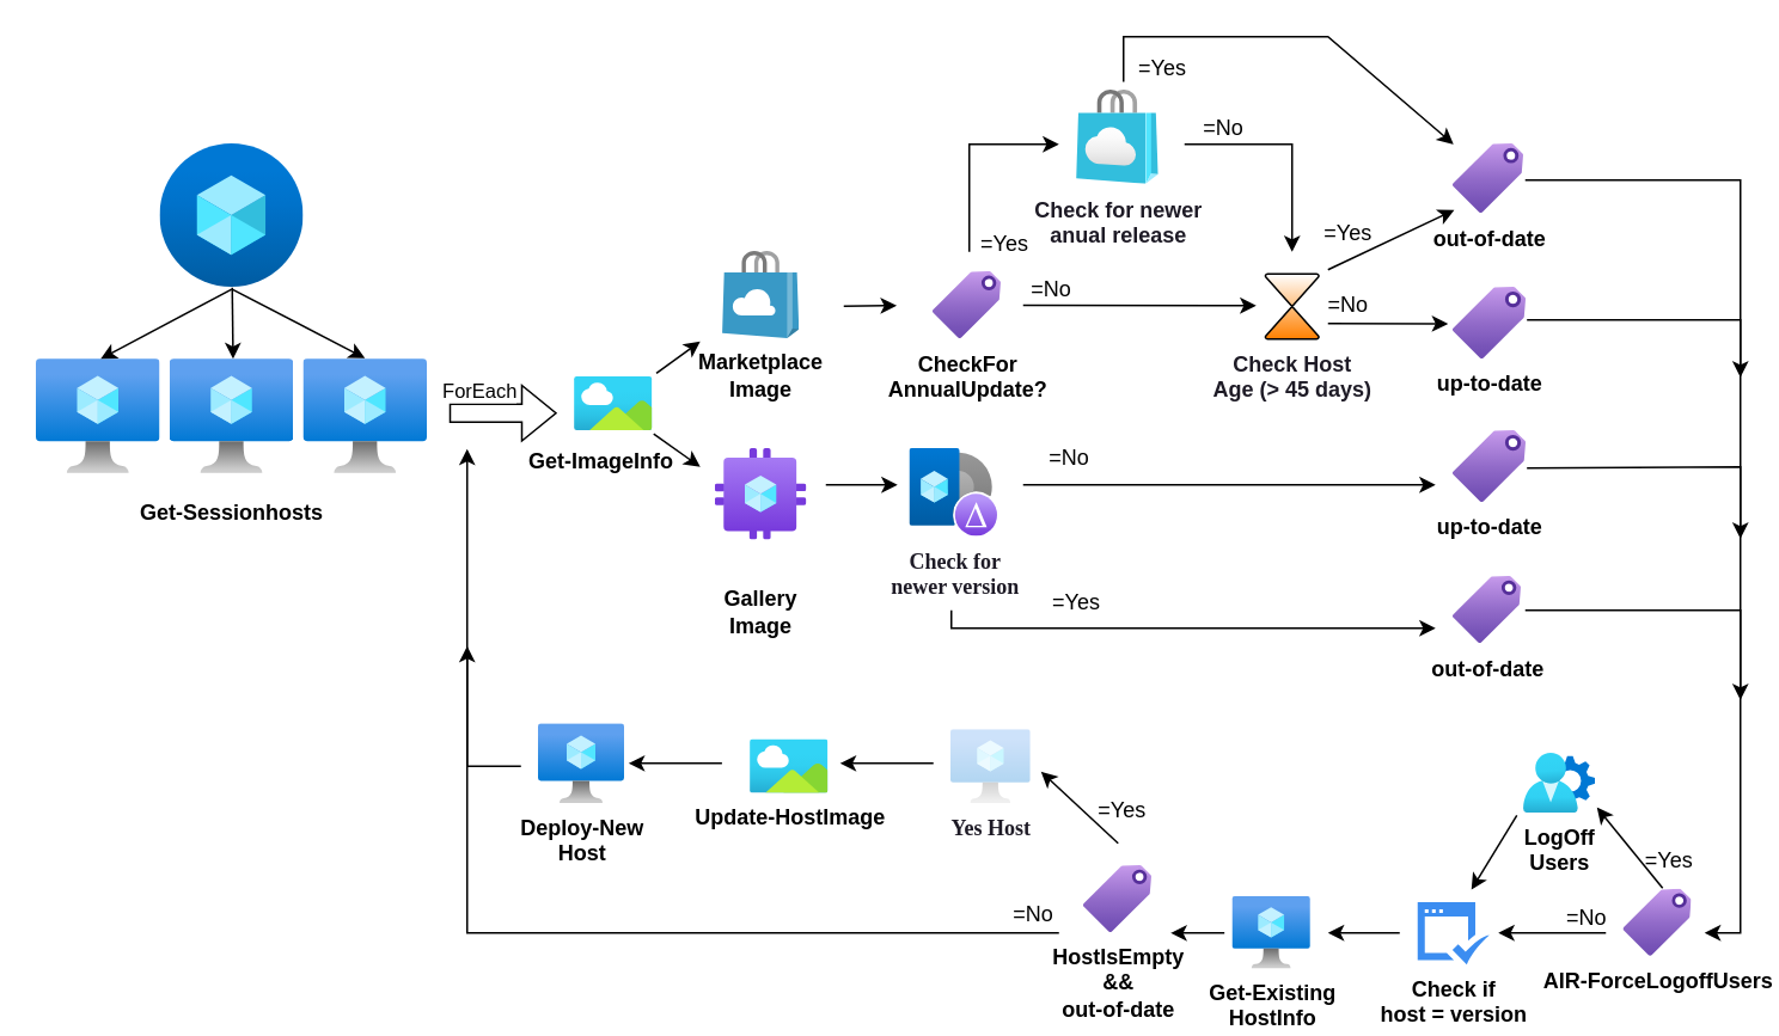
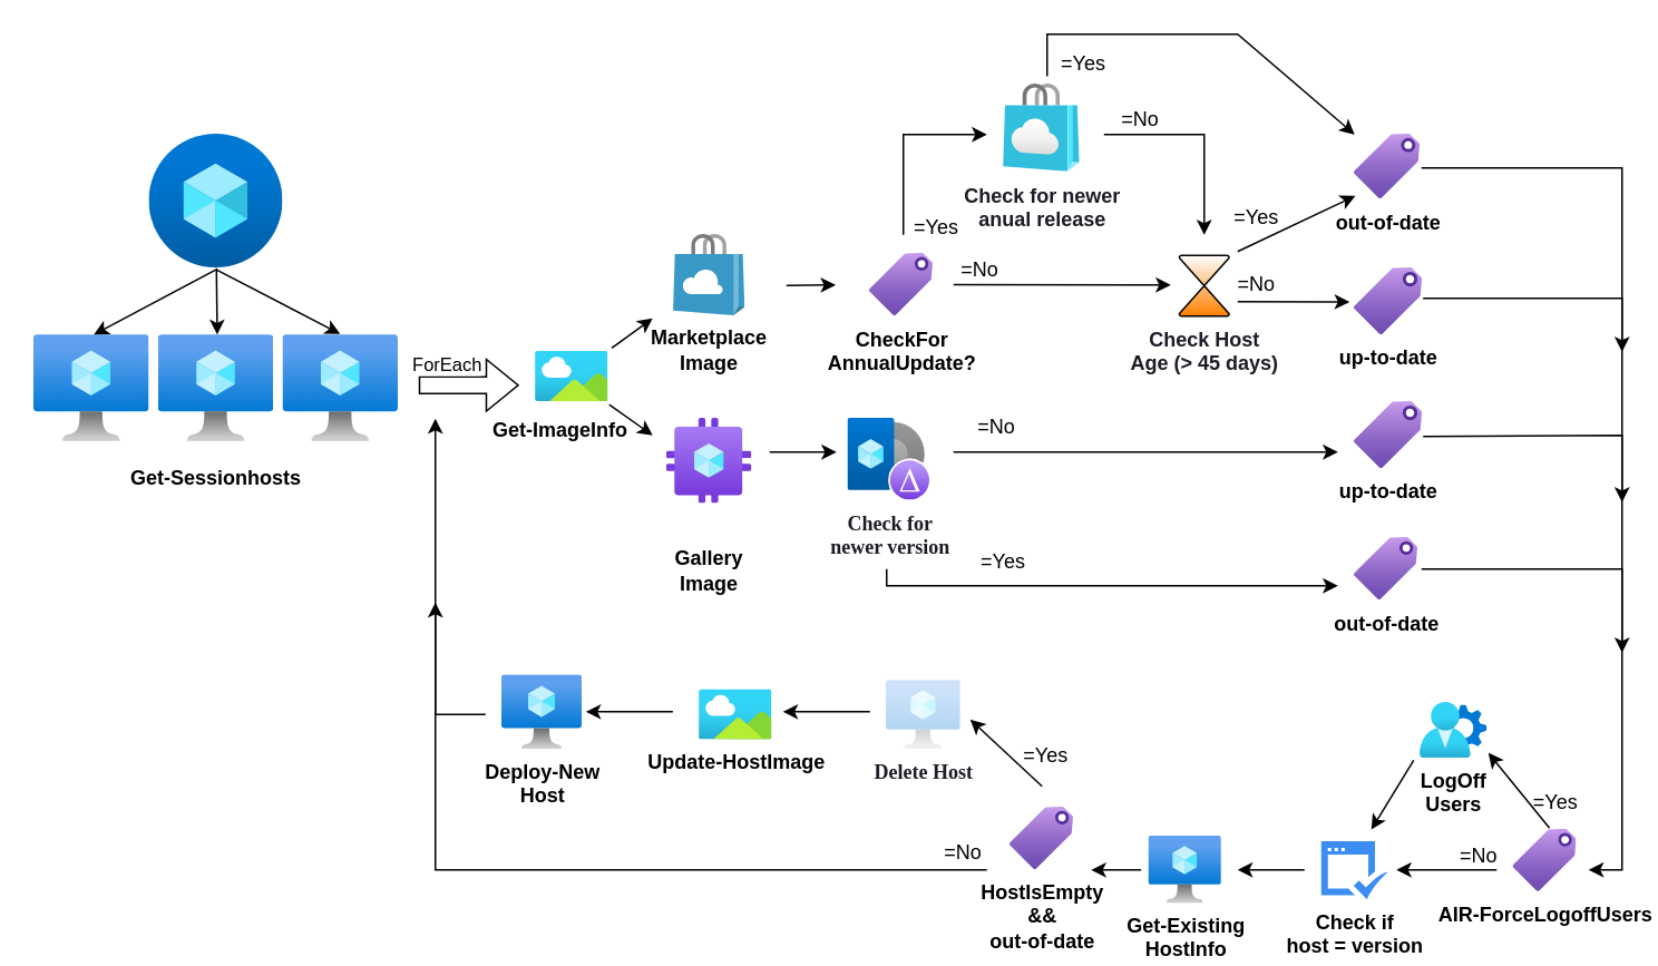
  <mxCell id="0" />
  <mxCell id="1" parent="0" />
  <mxCell id="2" value="" style="image;aspect=fixed;html=1;points=[];align=center;fontSize=12;image=img/lib/azure2/compute/Host_Pools.svg;" parent="1" vertex="1"><mxGeometry x="89" y="80" width="80" height="80" as="geometry" /></mxCell>
  <mxCell id="3" value="" style="image;aspect=fixed;html=1;points=[];align=center;fontSize=12;image=img/lib/azure2/compute/Virtual_Machine.svg;" parent="1" vertex="1"><mxGeometry x="20" y="200" width="69" height="64" as="geometry" /></mxCell>
  <mxCell id="4" value="" style="image;aspect=fixed;html=1;points=[];align=center;fontSize=12;image=img/lib/azure2/compute/Virtual_Machine.svg;" parent="1" vertex="1"><mxGeometry x="94.5" y="200" width="69" height="64" as="geometry" /></mxCell>
  <mxCell id="5" value="" style="image;aspect=fixed;html=1;points=[];align=center;fontSize=12;image=img/lib/azure2/compute/Virtual_Machine.svg;" parent="1" vertex="1"><mxGeometry x="169" y="200" width="69" height="64" as="geometry" /></mxCell>
  <mxCell id="6" value="" style="endArrow=classic;html=1;rounded=0;exitX=0.496;exitY=1.011;exitDx=0;exitDy=0;exitPerimeter=0;entryX=0.516;entryY=-0.004;entryDx=0;entryDy=0;entryPerimeter=0;" parent="1" source="2" target="3" edge="1"><mxGeometry width="50" height="50" relative="1" as="geometry"><mxPoint x="-61" y="200" as="sourcePoint" /><mxPoint x="-11" y="150" as="targetPoint" /></mxGeometry></mxCell>
  <mxCell id="7" value="" style="endArrow=classic;html=1;rounded=0;entryX=0.493;entryY=-0.01;entryDx=0;entryDy=0;entryPerimeter=0;exitX=0.5;exitY=1.011;exitDx=0;exitDy=0;exitPerimeter=0;" parent="1" source="2" target="5" edge="1"><mxGeometry width="50" height="50" relative="1" as="geometry"><mxPoint x="159" y="170" as="sourcePoint" /><mxPoint x="239" y="140" as="targetPoint" /></mxGeometry></mxCell>
  <mxCell id="8" value="" style="endArrow=classic;html=1;rounded=0;entryX=0.507;entryY=-0.004;entryDx=0;entryDy=0;entryPerimeter=0;" parent="1" target="4" edge="1"><mxGeometry width="50" height="50" relative="1" as="geometry"><mxPoint x="129" y="160" as="sourcePoint" /><mxPoint x="19" y="340" as="targetPoint" /></mxGeometry></mxCell>
  <mxCell id="9" value="" style="shape=flexArrow;endArrow=classic;html=1;rounded=0;" parent="1" edge="1"><mxGeometry width="50" height="50" relative="1" as="geometry"><mxPoint x="250" y="230" as="sourcePoint" /><mxPoint x="310" y="230" as="targetPoint" /></mxGeometry></mxCell>
  <mxCell id="10" value="ForEach" style="edgeLabel;html=1;align=center;verticalAlign=middle;resizable=0;points=[];" parent="9" vertex="1" connectable="0"><mxGeometry x="-0.538" y="5" relative="1" as="geometry"><mxPoint x="2" y="-8" as="offset" /></mxGeometry></mxCell>
  <mxCell id="11" value="" style="image;sketch=0;aspect=fixed;html=1;points=[];align=center;fontSize=12;image=img/lib/mscae/Store_Marketplace.svg;" parent="1" vertex="1"><mxGeometry x="402.7" y="140" width="42.8" height="48.64" as="geometry" /></mxCell>
  <mxCell id="12" value="" style="image;aspect=fixed;html=1;points=[];align=center;fontSize=12;image=img/lib/azure2/general/Image.svg;" parent="1" vertex="1"><mxGeometry x="320" y="210" width="43.64" height="30" as="geometry" /></mxCell>
  <mxCell id="13" value="" style="image;aspect=fixed;html=1;points=[];align=center;fontSize=12;image=img/lib/azure2/compute/Azure_Compute_Galleries.svg;" parent="1" vertex="1"><mxGeometry x="398.6" y="250" width="51" height="51" as="geometry" /></mxCell>
  <mxCell id="14" value="" style="endArrow=classic;html=1;rounded=0;exitX=1.043;exitY=-0.076;exitDx=0;exitDy=0;exitPerimeter=0;" parent="1" source="12" edge="1"><mxGeometry width="50" height="50" relative="1" as="geometry"><mxPoint x="230" y="350" as="sourcePoint" /><mxPoint x="390" y="190" as="targetPoint" /></mxGeometry></mxCell>
  <mxCell id="15" value="" style="endArrow=classic;html=1;rounded=0;exitX=1.008;exitY=1.054;exitDx=0;exitDy=0;exitPerimeter=0;" parent="1" source="12" edge="1"><mxGeometry width="50" height="50" relative="1" as="geometry"><mxPoint x="290" y="370" as="sourcePoint" /><mxPoint x="390" y="260" as="targetPoint" /></mxGeometry></mxCell>
  <mxCell id="16" value="&lt;b&gt;Marketplace&lt;/b&gt;&lt;div&gt;&lt;b&gt;Image&lt;/b&gt;&lt;/div&gt;" style="text;html=1;align=center;verticalAlign=middle;whiteSpace=wrap;rounded=0;" parent="1" vertex="1"><mxGeometry x="394.1" y="188.64" width="60" height="41.36" as="geometry" /></mxCell>
  <mxCell id="17" value="&lt;b&gt;Gallery&lt;/b&gt;&lt;div&gt;&lt;b&gt;Image&lt;/b&gt;&lt;/div&gt;" style="text;html=1;align=center;verticalAlign=middle;whiteSpace=wrap;rounded=0;" parent="1" vertex="1"><mxGeometry x="394.1" y="320" width="60" height="41.36" as="geometry" /></mxCell>
  <mxCell id="18" value="&lt;b&gt;up-to-date&lt;/b&gt;" style="image;aspect=fixed;html=1;points=[];align=center;fontSize=12;image=img/lib/azure2/general/Tag.svg;" parent="1" vertex="1"><mxGeometry x="810" y="160" width="40.72" height="40" as="geometry" /></mxCell>
  <mxCell id="19" value="&lt;b&gt;out-of-date&lt;/b&gt;" style="image;aspect=fixed;html=1;points=[];align=center;fontSize=12;image=img/lib/azure2/general/Tag.svg;" parent="1" vertex="1"><mxGeometry x="810" y="80" width="39.36" height="38.67" as="geometry" /></mxCell>
  <mxCell id="20" value="" style="endArrow=classic;html=1;rounded=0;exitX=1.043;exitY=-0.076;exitDx=0;exitDy=0;exitPerimeter=0;" parent="1" edge="1"><mxGeometry width="50" height="50" relative="1" as="geometry"><mxPoint x="470" y="170.28" as="sourcePoint" /><mxPoint x="499.52" y="170" as="targetPoint" /></mxGeometry></mxCell>
  <mxCell id="21" value="" style="endArrow=classic;html=1;rounded=0;" parent="1" edge="1"><mxGeometry width="50" height="50" relative="1" as="geometry"><mxPoint x="460" y="270" as="sourcePoint" /><mxPoint x="500" y="270" as="targetPoint" /></mxGeometry></mxCell>
  <mxCell id="22" value="" style="endArrow=classic;html=1;rounded=0;" parent="1" edge="1"><mxGeometry width="50" height="50" relative="1" as="geometry"><mxPoint x="850" y="340" as="sourcePoint" /><mxPoint x="950" y="520" as="targetPoint" /><Array as="points"><mxPoint x="970" y="340" /><mxPoint x="970" y="520" /></Array></mxGeometry></mxCell>
  <mxCell id="23" value="" style="endArrow=classic;html=1;rounded=0;entryX=0.011;entryY=0.949;entryDx=0;entryDy=0;entryPerimeter=0;" parent="1" target="19" edge="1"><mxGeometry width="50" height="50" relative="1" as="geometry"><mxPoint x="740" y="150" as="sourcePoint" /><mxPoint x="817.52" y="110" as="targetPoint" /></mxGeometry></mxCell>
  <mxCell id="24" value="&lt;b&gt;Check for newer&lt;/b&gt;&lt;div&gt;&lt;b&gt;anual release&lt;/b&gt;&lt;/div&gt;" style="image;aspect=fixed;html=1;points=[];align=center;fontSize=12;image=img/lib/azure2/general/Marketplace.svg;fontColor=#1E1B26;labelBackgroundColor=none;" parent="1" vertex="1"><mxGeometry x="600" y="50" width="46" height="52.57" as="geometry" /></mxCell>
  <mxCell id="25" value="Check Host&lt;div&gt;Age (&amp;gt; 45 days)&lt;/div&gt;" style="verticalLabelPosition=bottom;verticalAlign=top;html=1;shape=mxgraph.flowchart.collate;gradientColor=#FF8000;gradientDirection=south;fontColor=#1E1B26;fontStyle=1;labelBackgroundColor=none;" parent="1" vertex="1"><mxGeometry x="705" y="152.32" width="30" height="36.32" as="geometry" /></mxCell>
  <mxCell id="26" value="" style="endArrow=classic;html=1;rounded=0;" parent="1" edge="1"><mxGeometry width="50" height="50" relative="1" as="geometry"><mxPoint x="626" y="45.24" as="sourcePoint" /><mxPoint x="810" y="80" as="targetPoint" /><Array as="points"><mxPoint x="626" y="20" /><mxPoint x="740" y="20" /></Array></mxGeometry></mxCell>
  <mxCell id="27" value="=Yes" style="text;html=1;align=center;verticalAlign=middle;whiteSpace=wrap;rounded=0;" parent="1" vertex="1"><mxGeometry x="626" y="30" width="44" height="15" as="geometry" /></mxCell>
  <mxCell id="28" value="=No" style="text;html=1;align=center;verticalAlign=middle;whiteSpace=wrap;rounded=0;" parent="1" vertex="1"><mxGeometry x="659" y="61.29" width="46" height="18.71" as="geometry" /></mxCell>
  <mxCell id="29" value="" style="endArrow=classic;html=1;rounded=0;exitX=1.043;exitY=-0.076;exitDx=0;exitDy=0;exitPerimeter=0;" parent="1" edge="1"><mxGeometry width="50" height="50" relative="1" as="geometry"><mxPoint x="740" y="180" as="sourcePoint" /><mxPoint x="807" y="180.15" as="targetPoint" /></mxGeometry></mxCell>
  <mxCell id="30" value="=No" style="text;html=1;align=center;verticalAlign=middle;whiteSpace=wrap;rounded=0;" parent="1" vertex="1"><mxGeometry x="735" y="160.48" width="33" height="20" as="geometry" /></mxCell>
  <mxCell id="31" value="&lt;b&gt;Check for&lt;/b&gt;&lt;div&gt;&lt;b&gt;newer version&lt;/b&gt;&lt;/div&gt;" style="image;aspect=fixed;html=1;points=[];align=center;fontSize=12;image=img/lib/azure2/other/Image_Version.svg;fontColor=#1E1B26;fontFamily=Roboto Flex;labelBackgroundColor=none;" parent="1" vertex="1"><mxGeometry x="507" y="250" width="49" height="49" as="geometry" /></mxCell>
  <mxCell id="32" value="&lt;b&gt;up-to-date&lt;/b&gt;" style="image;aspect=fixed;html=1;points=[];align=center;fontSize=12;image=img/lib/azure2/general/Tag.svg;" parent="1" vertex="1"><mxGeometry x="810" y="240" width="40.72" height="40" as="geometry" /></mxCell>
  <mxCell id="33" value="&lt;b&gt;out-of-date&lt;/b&gt;" style="image;aspect=fixed;html=1;points=[];align=center;fontSize=12;image=img/lib/azure2/general/Tag.svg;" parent="1" vertex="1"><mxGeometry x="810" y="321.36" width="38" height="37.33" as="geometry" /></mxCell>
  <mxCell id="34" value="" style="endArrow=classic;html=1;rounded=0;" parent="1" edge="1"><mxGeometry width="50" height="50" relative="1" as="geometry"><mxPoint x="570" y="270" as="sourcePoint" /><mxPoint x="800" y="270" as="targetPoint" /></mxGeometry></mxCell>
  <mxCell id="35" value="" style="endArrow=classic;html=1;rounded=0;" parent="1" edge="1"><mxGeometry width="50" height="50" relative="1" as="geometry"><mxPoint x="530" y="340" as="sourcePoint" /><mxPoint x="800" y="350" as="targetPoint" /><Array as="points"><mxPoint x="530" y="350" /></Array></mxGeometry></mxCell>
  <mxCell id="36" value="=No" style="text;html=1;align=center;verticalAlign=middle;whiteSpace=wrap;rounded=0;" parent="1" vertex="1"><mxGeometry x="566" y="240" width="60" height="30" as="geometry" /></mxCell>
  <mxCell id="37" value="=Yes" style="text;html=1;align=center;verticalAlign=middle;whiteSpace=wrap;rounded=0;" parent="1" vertex="1"><mxGeometry x="570" y="321.36" width="60" height="30" as="geometry" /></mxCell>
  <mxCell id="38" value="" style="endArrow=classic;html=1;rounded=0;exitX=1.006;exitY=0.516;exitDx=0;exitDy=0;exitPerimeter=0;" parent="1" source="32" edge="1"><mxGeometry width="50" height="50" relative="1" as="geometry"><mxPoint x="860" y="264" as="sourcePoint" /><mxPoint x="970" y="390" as="targetPoint" /><Array as="points"><mxPoint x="970" y="260" /></Array></mxGeometry></mxCell>
  <mxCell id="39" value="&lt;b&gt;Get-Sessionhosts&lt;/b&gt;" style="text;html=1;align=center;verticalAlign=middle;whiteSpace=wrap;rounded=0;" parent="1" vertex="1"><mxGeometry x="49" y="271" width="160" height="30" as="geometry" /></mxCell>
  <mxCell id="40" value="&lt;div&gt;&lt;br&gt;&lt;/div&gt;&lt;div&gt;&lt;b&gt;Get-ImageInfo&lt;/b&gt;&lt;/div&gt;" style="text;html=1;align=center;verticalAlign=middle;whiteSpace=wrap;rounded=0;" parent="1" vertex="1"><mxGeometry x="290" y="234" width="90" height="30" as="geometry" /></mxCell>
  <mxCell id="41" value="&lt;b&gt;CheckFor&lt;/b&gt;&lt;div&gt;&lt;b&gt;AnnualUpdate?&lt;/b&gt;&lt;/div&gt;" style="image;aspect=fixed;html=1;points=[];align=center;fontSize=12;image=img/lib/azure2/general/Tag.svg;" parent="1" vertex="1"><mxGeometry x="520" y="151.31" width="38" height="37.33" as="geometry" /></mxCell>
  <mxCell id="42" value="=Yes" style="text;html=1;align=center;verticalAlign=middle;whiteSpace=wrap;rounded=0;" parent="1" vertex="1"><mxGeometry x="530" y="121.31" width="60" height="30" as="geometry" /></mxCell>
  <mxCell id="43" value="" style="endArrow=classic;html=1;rounded=0;" parent="1" edge="1"><mxGeometry width="50" height="50" relative="1" as="geometry"><mxPoint x="540" y="140" as="sourcePoint" /><mxPoint x="590" y="80" as="targetPoint" /><Array as="points"><mxPoint x="540" y="80" /></Array></mxGeometry></mxCell>
  <mxCell id="44" value="" style="endArrow=classic;html=1;rounded=0;" parent="1" edge="1"><mxGeometry width="50" height="50" relative="1" as="geometry"><mxPoint x="570" y="169.85" as="sourcePoint" /><mxPoint x="700" y="170" as="targetPoint" /></mxGeometry></mxCell>
  <mxCell id="45" value="=No" style="text;html=1;align=center;verticalAlign=middle;whiteSpace=wrap;rounded=0;" parent="1" vertex="1"><mxGeometry x="556" y="151.31" width="60" height="20" as="geometry" /></mxCell>
  <mxCell id="46" value="" style="endArrow=classic;html=1;rounded=0;" parent="1" edge="1"><mxGeometry width="50" height="50" relative="1" as="geometry"><mxPoint x="660" y="80" as="sourcePoint" /><mxPoint x="720" y="140" as="targetPoint" /><Array as="points"><mxPoint x="720" y="80" /></Array></mxGeometry></mxCell>
  <mxCell id="47" value="=Yes" style="text;html=1;align=center;verticalAlign=middle;whiteSpace=wrap;rounded=0;" parent="1" vertex="1"><mxGeometry x="735" y="120" width="33" height="20" as="geometry" /></mxCell>
  <mxCell id="48" value="" style="endArrow=classic;html=1;rounded=0;exitX=1.006;exitY=0.452;exitDx=0;exitDy=0;exitPerimeter=0;" parent="1" source="18" edge="1"><mxGeometry width="50" height="50" relative="1" as="geometry"><mxPoint x="880" y="171.31" as="sourcePoint" /><mxPoint x="970" y="300" as="targetPoint" /><Array as="points"><mxPoint x="970" y="178" /></Array></mxGeometry></mxCell>
  <mxCell id="49" value="" style="endArrow=classic;html=1;rounded=0;exitX=1.016;exitY=0.517;exitDx=0;exitDy=0;exitPerimeter=0;" parent="1" source="19" edge="1"><mxGeometry width="50" height="50" relative="1" as="geometry"><mxPoint x="870.04" y="121.23" as="sourcePoint" /><mxPoint x="970" y="210" as="targetPoint" /><Array as="points"><mxPoint x="970" y="100" /></Array></mxGeometry></mxCell>
  <mxCell id="50" value="&lt;b&gt;Check if&lt;/b&gt;&lt;div&gt;&lt;b&gt;host = version&lt;/b&gt;&lt;/div&gt;" style="sketch=0;html=1;aspect=fixed;strokeColor=none;shadow=0;fillColor=#3B8DF1;verticalAlign=top;labelPosition=center;verticalLabelPosition=bottom;shape=mxgraph.gcp2.check_available" parent="1" vertex="1"><mxGeometry x="790" y="502.8" width="40" height="34.8" as="geometry" /></mxCell>
  <mxCell id="51" value="=Yes" style="text;html=1;align=center;verticalAlign=middle;whiteSpace=wrap;rounded=0;" parent="1" vertex="1"><mxGeometry x="605" y="442.4" width="41" height="20" as="geometry" /></mxCell>
  <mxCell id="52" value="&lt;b&gt;Update-HostImage&lt;/b&gt;" style="image;aspect=fixed;html=1;points=[];align=center;fontSize=12;image=img/lib/azure2/general/Image.svg;" parent="1" vertex="1"><mxGeometry x="418" y="412.4" width="43.64" height="30" as="geometry" /></mxCell>
  <mxCell id="53" value="" style="endArrow=classic;html=1;rounded=0;" parent="1" edge="1"><mxGeometry width="50" height="50" relative="1" as="geometry"><mxPoint x="623" y="470" as="sourcePoint" /><mxPoint x="580" y="430" as="targetPoint" /></mxGeometry></mxCell>
- <mxCell id="54" value="Yes Host" style="image;aspect=fixed;html=1;points=[[0.5,1,0,0,26]];align=center;fontSize=12;image=img/lib/azure2/compute/Virtual_Machine.svg;fontFamily=Roboto Flex;fontStyle=1;fontColor=#1E1B26;labelBackgroundColor=none;opacity=30;" parent="1" vertex="1"><mxGeometry x="530" y="406.76" width="44.5" height="41.28" as="geometry" /></mxCell>
+ <mxCell id="54" value="Delete Host" style="image;aspect=fixed;html=1;points=[[0.5,1,0,0,26]];align=center;fontSize=12;image=img/lib/azure2/compute/Virtual_Machine.svg;fontFamily=Roboto Flex;fontStyle=1;fontColor=#1E1B26;labelBackgroundColor=none;opacity=30;" parent="1" vertex="1"><mxGeometry x="530" y="406.76" width="44.5" height="41.28" as="geometry" /></mxCell>
  <mxCell id="55" value="&lt;b&gt;Get-Existing&lt;/b&gt;&lt;div&gt;&lt;b&gt;HostInfo&lt;/b&gt;&lt;/div&gt;" style="image;aspect=fixed;html=1;points=[];align=center;fontSize=12;image=img/lib/azure2/compute/Virtual_Machine.svg;" parent="1" vertex="1"><mxGeometry x="687" y="500" width="43.57" height="40.41" as="geometry" /></mxCell>
  <mxCell id="56" value="" style="endArrow=classic;html=1;rounded=0;" parent="1" edge="1"><mxGeometry width="50" height="50" relative="1" as="geometry"><mxPoint x="520" y="425.38" as="sourcePoint" /><mxPoint x="467.91" y="425.38" as="targetPoint" /></mxGeometry></mxCell>
  <mxCell id="57" value="&lt;b&gt;Deploy-New&lt;/b&gt;&lt;div&gt;&lt;b&gt;Host&lt;/b&gt;&lt;/div&gt;" style="image;aspect=fixed;html=1;points=[];align=center;fontSize=12;image=img/lib/azure2/compute/Virtual_Machine.svg;" parent="1" vertex="1"><mxGeometry x="300" y="403.52" width="48" height="44.52" as="geometry" /></mxCell>
  <mxCell id="58" value="" style="endArrow=classic;html=1;rounded=0;" parent="1" edge="1"><mxGeometry width="50" height="50" relative="1" as="geometry"><mxPoint x="402.09" y="425.38" as="sourcePoint" /><mxPoint x="350" y="425.38" as="targetPoint" /></mxGeometry></mxCell>
  <mxCell id="59" value="" style="endArrow=classic;html=1;rounded=0;" parent="1" edge="1"><mxGeometry width="50" height="50" relative="1" as="geometry"><mxPoint x="290" y="427" as="sourcePoint" /><mxPoint x="260" y="360" as="targetPoint" /><Array as="points"><mxPoint x="260" y="427" /></Array></mxGeometry></mxCell>
  <mxCell id="60" value="&lt;b&gt;HostIsEmpty&lt;/b&gt;&lt;div&gt;&lt;b&gt;&amp;amp;&amp;amp;&lt;/b&gt;&lt;/div&gt;&lt;div&gt;&lt;b&gt;out-of-date&lt;/b&gt;&lt;/div&gt;" style="image;aspect=fixed;html=1;points=[];align=center;fontSize=12;image=img/lib/azure2/general/Tag.svg;" parent="1" vertex="1"><mxGeometry x="604" y="482.67" width="38" height="37.33" as="geometry" /></mxCell>
  <mxCell id="61" value="" style="endArrow=classic;html=1;rounded=0;" parent="1" edge="1"><mxGeometry width="50" height="50" relative="1" as="geometry"><mxPoint x="682.28" y="520.05" as="sourcePoint" /><mxPoint x="652.28" y="520.05" as="targetPoint" /><Array as="points"><mxPoint x="682.28" y="520.05" /></Array></mxGeometry></mxCell>
  <mxCell id="62" value="" style="endArrow=classic;html=1;rounded=0;" parent="1" edge="1"><mxGeometry width="50" height="50" relative="1" as="geometry"><mxPoint x="590" y="520" as="sourcePoint" /><mxPoint x="260" y="250" as="targetPoint" /><Array as="points"><mxPoint x="260" y="520" /></Array></mxGeometry></mxCell>
  <mxCell id="63" value="=No" style="text;html=1;align=center;verticalAlign=middle;whiteSpace=wrap;rounded=0;" parent="1" vertex="1"><mxGeometry x="556" y="500" width="40" height="20" as="geometry" /></mxCell>
  <mxCell id="64" value="&lt;b&gt;AIR-ForceLogoff&lt;/b&gt;&lt;b&gt;Users&lt;/b&gt;" style="image;aspect=fixed;html=1;points=[];align=center;fontSize=12;image=img/lib/azure2/general/Tag.svg;" parent="1" vertex="1"><mxGeometry x="905" y="495.89" width="38" height="37.33" as="geometry" /></mxCell>
  <mxCell id="65" value="&lt;b&gt;LogOff&lt;/b&gt;&lt;div&gt;&lt;b&gt;Users&lt;/b&gt;&lt;/div&gt;" style="image;aspect=fixed;html=1;points=[];align=center;fontSize=12;image=img/lib/azure2/identity/User_Settings.svg;" parent="1" vertex="1"><mxGeometry x="849.36" y="420" width="40" height="33.48" as="geometry" /></mxCell>
  <mxCell id="66" value="" style="endArrow=classic;html=1;rounded=0;exitX=0.569;exitY=-0.023;exitDx=0;exitDy=0;exitPerimeter=0;" parent="1" source="64" edge="1"><mxGeometry width="50" height="50" relative="1" as="geometry"><mxPoint x="925" y="480" as="sourcePoint" /><mxPoint x="890" y="450" as="targetPoint" /></mxGeometry></mxCell>
  <mxCell id="67" value="" style="endArrow=classic;html=1;rounded=0;" parent="1" edge="1"><mxGeometry width="50" height="50" relative="1" as="geometry"><mxPoint x="895" y="520" as="sourcePoint" /><mxPoint x="835" y="520" as="targetPoint" /></mxGeometry></mxCell>
  <mxCell id="68" value="" style="endArrow=classic;html=1;rounded=0;exitX=-0.101;exitY=1.029;exitDx=0;exitDy=0;exitPerimeter=0;" parent="1" source="65" edge="1"><mxGeometry width="50" height="50" relative="1" as="geometry"><mxPoint x="835" y="480" as="sourcePoint" /><mxPoint x="820" y="495.89" as="targetPoint" /></mxGeometry></mxCell>
  <mxCell id="69" value="=Yes" style="text;html=1;align=center;verticalAlign=middle;whiteSpace=wrap;rounded=0;" parent="1" vertex="1"><mxGeometry x="910" y="470" width="41" height="20" as="geometry" /></mxCell>
  <mxCell id="70" value="=No" style="text;html=1;align=center;verticalAlign=middle;whiteSpace=wrap;rounded=0;" parent="1" vertex="1"><mxGeometry x="864" y="501.55" width="41" height="20" as="geometry" /></mxCell>
  <mxCell id="71" value="" style="endArrow=classic;html=1;rounded=0;" parent="1" edge="1"><mxGeometry width="50" height="50" relative="1" as="geometry"><mxPoint x="770" y="520" as="sourcePoint" /><mxPoint x="740" y="520" as="targetPoint" /><Array as="points"><mxPoint x="780" y="520" /><mxPoint x="770" y="520" /></Array></mxGeometry></mxCell>
